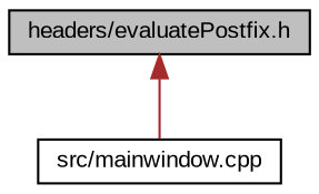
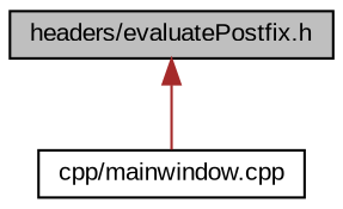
  digraph {
    fontname="Liberation Sans"
    node [color=black fontname="Liberation Sans" fontsize=10 shape=record style=filled]
    n1 [fillcolor=grey75 fontcolor=black height=0.2 label="headers/evaluatePostfix.h" width=0.4]
-   n2 [fillcolor=white height=0.2 label="src/mainwindow.cpp" width=0.4]
+   n2 [fillcolor=white height=0.2 label="cpp/mainwindow.cpp" width=0.4]
    n1 -> n2 [color=brown dir=back fontname="Liberation Sans" fontsize=10 labelfontname=Helvetica labelfontsize=10 style=solid]
  }
